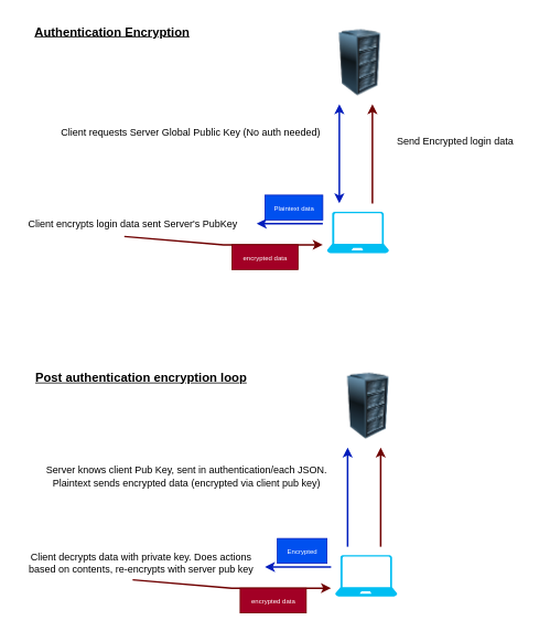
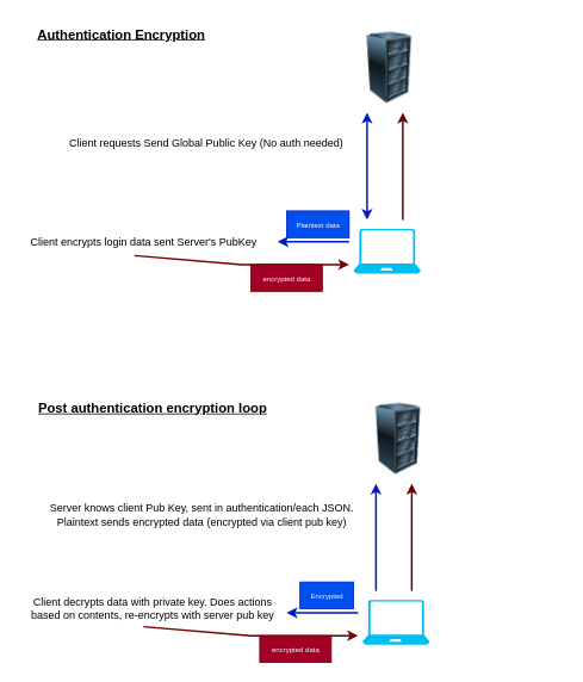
  <mxCell id="0" />
  <mxCell id="1" parent="0" />
  <mxCell id="2" style="edgeStyle=orthogonalEdgeStyle;rounded=0;orthogonalLoop=1;jettySize=auto;html=1;entryX=0.5;entryY=1;entryDx=0;entryDy=0;startArrow=classic;startFill=1;fillColor=#0050ef;strokeColor=#001DBC;strokeWidth=2;" edge="1" parent="1"><mxGeometry relative="1" as="geometry"><mxPoint x="410" y="245" as="sourcePoint" /><mxPoint x="410" y="125" as="targetPoint" /></mxGeometry></mxCell>
- <mxCell id="3" value="Client requests Server Global Public Key (No auth needed)" style="text;html=1;align=center;verticalAlign=middle;resizable=0;points=[];autosize=1;strokeColor=none;fillColor=none;" vertex="1" parent="1"><mxGeometry x="60" y="145" width="340" height="30" as="geometry" /></mxCell>
+ <mxCell id="3" value="Client requests Send Global Public Key (No auth needed)" style="text;html=1;align=center;verticalAlign=middle;resizable=0;points=[];autosize=1;strokeColor=none;fillColor=none;" vertex="1" parent="1"><mxGeometry x="60" y="145" width="340" height="30" as="geometry" /></mxCell>
  <mxCell id="4" value="" style="image;html=1;image=img/lib/clip_art/computers/Server_Rack_128x128.png" vertex="1" parent="1"><mxGeometry x="395" y="35" width="80" height="80" as="geometry" /></mxCell>
  <mxCell id="5" value="" style="verticalLabelPosition=bottom;html=1;verticalAlign=top;align=center;strokeColor=none;fillColor=#00BEF2;shape=mxgraph.azure.laptop;pointerEvents=1;" vertex="1" parent="1"><mxGeometry x="395" y="255" width="75" height="50" as="geometry" /></mxCell>
  <mxCell id="6" value="Client encrypts login data sent Server's PubKey" style="text;html=1;align=center;verticalAlign=middle;resizable=0;points=[];autosize=1;strokeColor=none;fillColor=none;" vertex="1" parent="1"><mxGeometry x="20" y="255" width="280" height="30" as="geometry" /></mxCell>
  <mxCell id="7" value="" style="endArrow=classic;html=1;rounded=0;fillColor=#0050ef;strokeColor=#001DBC;strokeWidth=2;" edge="1" parent="1"><mxGeometry width="50" height="50" relative="1" as="geometry"><mxPoint x="390" y="269.5" as="sourcePoint" /><mxPoint x="310" y="269.5" as="targetPoint" /></mxGeometry></mxCell>
  <mxCell id="8" value="" style="endArrow=classic;html=1;rounded=0;exitX=0.464;exitY=1;exitDx=0;exitDy=0;exitPerimeter=0;fillColor=#a20025;strokeColor=#6F0000;strokeWidth=2;" edge="1" parent="1" source="6"><mxGeometry width="50" height="50" relative="1" as="geometry"><mxPoint x="150" y="295" as="sourcePoint" /><mxPoint x="390" y="295" as="targetPoint" /><Array as="points"><mxPoint x="270" y="295" /></Array></mxGeometry></mxCell>
  <mxCell id="9" value="&lt;font style=&quot;font-size: 8px;&quot;&gt;encrypted data&lt;br&gt;&lt;/font&gt;" style="text;html=1;align=center;verticalAlign=middle;resizable=0;points=[];autosize=1;strokeColor=#6F0000;fillColor=#a20025;fontColor=#ffffff;" vertex="1" parent="1"><mxGeometry x="280" y="295" width="80" height="30" as="geometry" /></mxCell>
  <mxCell id="10" value="&lt;font style=&quot;font-size: 8px;&quot;&gt;Plaintext data&lt;/font&gt;" style="text;html=1;align=center;verticalAlign=middle;resizable=0;points=[];autosize=1;strokeColor=#001DBC;fillColor=#0050ef;fontColor=#ffffff;" vertex="1" parent="1"><mxGeometry x="320" y="235" width="70" height="30" as="geometry" /></mxCell>
  <mxCell id="11" style="edgeStyle=orthogonalEdgeStyle;rounded=0;orthogonalLoop=1;jettySize=auto;html=1;entryX=0.5;entryY=1;entryDx=0;entryDy=0;startArrow=none;startFill=0;fillColor=#a20025;strokeColor=#6F0000;strokeWidth=2;" edge="1" parent="1"><mxGeometry relative="1" as="geometry"><mxPoint x="450" y="245" as="sourcePoint" /><mxPoint x="450" y="125" as="targetPoint" /></mxGeometry></mxCell>
- <mxCell id="12" value="Send Encrypted login data " style="text;html=1;align=center;verticalAlign=middle;resizable=0;points=[];autosize=1;strokeColor=none;fillColor=none;" vertex="1" parent="1"><mxGeometry x="470" y="155" width="160" height="30" as="geometry" /></mxCell>
  <mxCell id="13" value="&lt;div style=&quot;font-size: 15px;&quot;&gt;&lt;u&gt;&lt;b&gt;Authentication Encryption&lt;/b&gt;&lt;/u&gt;&lt;/div&gt;&lt;div&gt;&lt;br&gt;&lt;/div&gt;" style="text;html=1;align=center;verticalAlign=middle;resizable=0;points=[];autosize=1;strokeColor=none;fillColor=none;" vertex="1" parent="1"><mxGeometry x="30" y="20" width="210" height="50" as="geometry" /></mxCell>
  <mxCell id="14" value="&lt;u&gt;&lt;b&gt;&lt;font style=&quot;font-size: 15px;&quot;&gt;Post authentication encryption loop&lt;/font&gt;&lt;/b&gt;&lt;/u&gt;" style="text;html=1;align=center;verticalAlign=middle;resizable=0;points=[];autosize=1;strokeColor=none;fillColor=none;" vertex="1" parent="1"><mxGeometry x="30" y="440" width="280" height="30" as="geometry" /></mxCell>
  <mxCell id="15" style="edgeStyle=orthogonalEdgeStyle;rounded=0;orthogonalLoop=1;jettySize=auto;html=1;entryX=0.5;entryY=1;entryDx=0;entryDy=0;startArrow=none;startFill=0;fillColor=#0050ef;strokeColor=#001DBC;strokeWidth=2;" edge="1" parent="1"><mxGeometry relative="1" as="geometry"><mxPoint x="420" y="660" as="sourcePoint" /><mxPoint x="420" y="540" as="targetPoint" /></mxGeometry></mxCell>
  <mxCell id="16" value="Server knows client Pub Key, sent in authentication/each JSON.&lt;br&gt;Plaintext sends encrypted data (encrypted via client pub key)" style="text;html=1;align=center;verticalAlign=middle;resizable=0;points=[];autosize=1;strokeColor=none;fillColor=none;" vertex="1" parent="1"><mxGeometry x="45" y="555" width="360" height="40" as="geometry" /></mxCell>
  <mxCell id="17" value="" style="image;html=1;image=img/lib/clip_art/computers/Server_Rack_128x128.png" vertex="1" parent="1"><mxGeometry x="405" y="450" width="80" height="80" as="geometry" /></mxCell>
  <mxCell id="18" value="" style="verticalLabelPosition=bottom;html=1;verticalAlign=top;align=center;strokeColor=none;fillColor=#00BEF2;shape=mxgraph.azure.laptop;pointerEvents=1;" vertex="1" parent="1"><mxGeometry x="405" y="670" width="75" height="50" as="geometry" /></mxCell>
  <mxCell id="19" value="" style="endArrow=classic;html=1;rounded=0;fillColor=#0050ef;strokeColor=#001DBC;strokeWidth=2;" edge="1" parent="1"><mxGeometry width="50" height="50" relative="1" as="geometry"><mxPoint x="400" y="684.5" as="sourcePoint" /><mxPoint x="320" y="684.5" as="targetPoint" /></mxGeometry></mxCell>
  <mxCell id="20" value="" style="endArrow=classic;html=1;rounded=0;exitX=0.464;exitY=1;exitDx=0;exitDy=0;exitPerimeter=0;fillColor=#a20025;strokeColor=#6F0000;strokeWidth=2;" edge="1" parent="1"><mxGeometry width="50" height="50" relative="1" as="geometry"><mxPoint x="160" y="700" as="sourcePoint" /><mxPoint x="400" y="710" as="targetPoint" /><Array as="points"><mxPoint x="280" y="710" /></Array></mxGeometry></mxCell>
  <mxCell id="21" value="&lt;font style=&quot;font-size: 8px;&quot;&gt;encrypted data&lt;br&gt;&lt;/font&gt;" style="text;html=1;align=center;verticalAlign=middle;resizable=0;points=[];autosize=1;strokeColor=#6F0000;fillColor=#a20025;fontColor=#ffffff;" vertex="1" parent="1"><mxGeometry x="290" y="710" width="80" height="30" as="geometry" /></mxCell>
  <mxCell id="22" value="&lt;font style=&quot;font-size: 8px;&quot;&gt;Encrypted&lt;/font&gt;" style="text;html=1;align=center;verticalAlign=middle;resizable=0;points=[];autosize=1;strokeColor=#001DBC;fillColor=#0050ef;fontColor=#ffffff;" vertex="1" parent="1"><mxGeometry x="335" y="650" width="60" height="30" as="geometry" /></mxCell>
  <mxCell id="23" style="edgeStyle=orthogonalEdgeStyle;rounded=0;orthogonalLoop=1;jettySize=auto;html=1;entryX=0.5;entryY=1;entryDx=0;entryDy=0;startArrow=none;startFill=0;fillColor=#a20025;strokeColor=#6F0000;strokeWidth=2;" edge="1" parent="1"><mxGeometry relative="1" as="geometry"><mxPoint x="460" y="660" as="sourcePoint" /><mxPoint x="460" y="540" as="targetPoint" /></mxGeometry></mxCell>
  <mxCell id="24" value="&lt;div&gt;Client decrypts data with private key. Does actions&lt;/div&gt;&lt;div&gt;based on contents, re-encrypts with server pub key&lt;br&gt;&lt;/div&gt;" style="text;html=1;align=center;verticalAlign=middle;resizable=0;points=[];autosize=1;strokeColor=none;fillColor=none;" vertex="1" parent="1"><mxGeometry x="25" y="660" width="290" height="40" as="geometry" /></mxCell>
